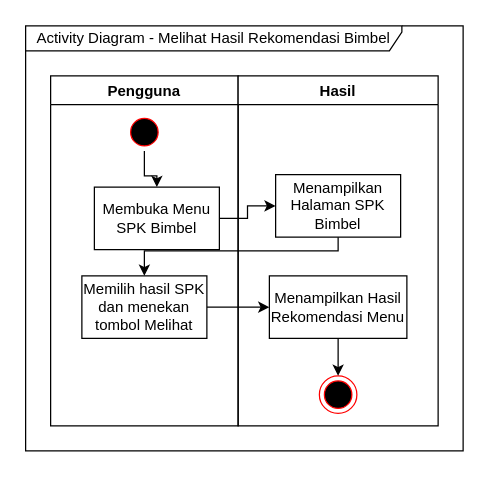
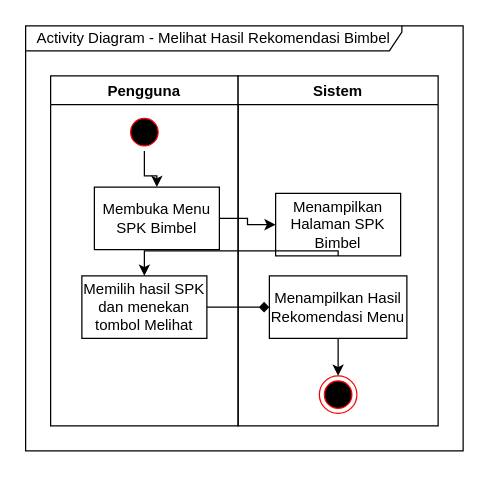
  <mxCell id="0" />
  <mxCell id="1" parent="0" />
  <mxCell id="2" value="Pengguna" style="swimlane;" parent="1" vertex="1"><mxGeometry x="40" y="60" width="150" height="280" as="geometry" /></mxCell>
  <mxCell id="3" value="Activity Diagram - Melihat Hasil Rekomendasi Bimbel" style="shape=umlFrame;whiteSpace=wrap;html=1;pointerEvents=0;width=301;height=20;" parent="1" vertex="1"><mxGeometry x="20" y="20" width="350" height="340" as="geometry" /></mxCell>
  <mxCell id="4" style="edgeStyle=orthogonalEdgeStyle;rounded=0;orthogonalLoop=1;jettySize=auto;html=1;entryX=0.5;entryY=0;entryDx=0;entryDy=0;" parent="1" source="5" target="7" edge="1"><mxGeometry relative="1" as="geometry" /></mxCell>
  <mxCell id="5" value="" style="ellipse;html=1;shape=startState;fillColor=#000000;strokeColor=#ff0000;" parent="1" vertex="1"><mxGeometry x="100" y="90" width="30" height="30" as="geometry" /></mxCell>
  <mxCell id="6" style="edgeStyle=orthogonalEdgeStyle;rounded=0;orthogonalLoop=1;jettySize=auto;html=1;entryX=0;entryY=0.5;entryDx=0;entryDy=0;" parent="1" source="7" target="9" edge="1"><mxGeometry relative="1" as="geometry" /></mxCell>
  <mxCell id="7" value="Membuka Menu SPK Bimbel" style="html=1;dashed=0;whiteSpace=wrap;" parent="1" vertex="1"><mxGeometry x="75" y="149" width="100" height="50" as="geometry" /></mxCell>
- <mxCell id="8" value="Hasil" style="swimlane;" parent="1" vertex="1"><mxGeometry x="190" y="60" width="160" height="280" as="geometry" /></mxCell>
- <mxCell id="9" value="Menampilkan Halaman SPK Bimbel" style="html=1;dashed=0;whiteSpace=wrap;" parent="8" vertex="1"><mxGeometry x="30" y="79" width="100" height="50" as="geometry" /></mxCell>
+ <mxCell id="8" value="Sistem" style="swimlane;" parent="1" vertex="1"><mxGeometry x="190" y="60" width="160" height="280" as="geometry" /></mxCell>
+ <mxCell id="9" value="Menampilkan Halaman SPK Bimbel" style="html=1;dashed=0;whiteSpace=wrap;" parent="8" vertex="1"><mxGeometry x="30" y="94" width="100" height="50" as="geometry" /></mxCell>
  <mxCell id="10" value="" style="ellipse;html=1;shape=endState;fillColor=#000000;strokeColor=#ff0000;" parent="8" vertex="1"><mxGeometry x="65" y="240" width="30" height="30" as="geometry" /></mxCell>
  <mxCell id="11" style="edgeStyle=orthogonalEdgeStyle;rounded=0;orthogonalLoop=1;jettySize=auto;html=1;entryX=0.5;entryY=0;entryDx=0;entryDy=0;" parent="8" source="12" target="10" edge="1"><mxGeometry relative="1" as="geometry" /></mxCell>
  <mxCell id="12" value="Menampilkan Hasil Rekomendasi Menu" style="html=1;dashed=0;whiteSpace=wrap;" parent="8" vertex="1"><mxGeometry x="25" y="160" width="110" height="50" as="geometry" /></mxCell>
- <mxCell id="13" style="edgeStyle=orthogonalEdgeStyle;rounded=0;orthogonalLoop=1;jettySize=auto;html=1;entryX=0;entryY=0.5;entryDx=0;entryDy=0;" parent="1" source="14" target="12" edge="1"><mxGeometry relative="1" as="geometry"><mxPoint x="220" y="245" as="targetPoint" /></mxGeometry></mxCell>
+ <mxCell id="13" style="edgeStyle=orthogonalEdgeStyle;rounded=0;orthogonalLoop=1;jettySize=auto;html=1;entryX=0;entryY=0.5;entryDx=0;entryDy=0;endArrow=diamond;" parent="1" source="14" target="12" edge="1"><mxGeometry relative="1" as="geometry"><mxPoint x="220" y="245" as="targetPoint" /></mxGeometry></mxCell>
  <mxCell id="14" value="Memilih hasil SPK dan menekan tombol Melihat" style="html=1;dashed=0;whiteSpace=wrap;" parent="1" vertex="1"><mxGeometry x="65" y="220" width="100" height="50" as="geometry" /></mxCell>
  <mxCell id="15" style="edgeStyle=orthogonalEdgeStyle;rounded=0;orthogonalLoop=1;jettySize=auto;html=1;entryX=0.5;entryY=0;entryDx=0;entryDy=0;exitX=0.5;exitY=1;exitDx=0;exitDy=0;" parent="1" source="9" target="14" edge="1"><mxGeometry relative="1" as="geometry"><Array as="points"><mxPoint x="270" y="200" /><mxPoint x="115" y="200" /></Array></mxGeometry></mxCell>
